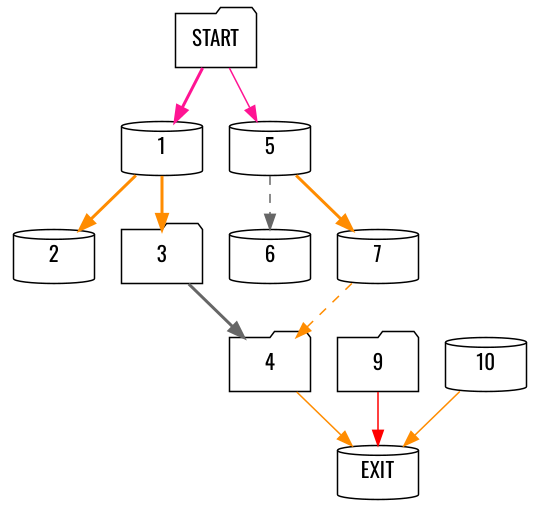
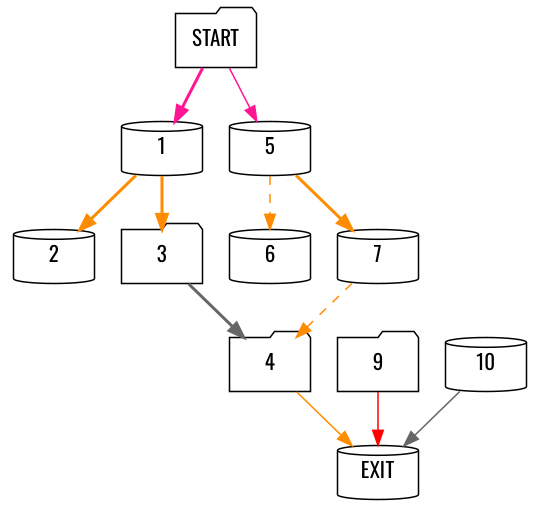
  digraph {
    fontname=Oswald
    node [fontname=Oswald shape=cylinder]
    edge [color=darkorange fontname=Oswald style=bold]
    n1 [label=START shape=folder]
    1
    5
    2
    3 [shape=folder]
    6
    7
    n8 [label=EXIT]
    4 [shape=folder]
    9 [shape=folder]
    10
    n1 -> 1 [color=deeppink]
    n1 -> 5 [color=deeppink style=solid]
    1 -> 2
    1 -> 3
-   5 -> 6 [color=gray40 style=dashed]
+   5 -> 6 [style=dashed]
    5 -> 7
    3 -> 4 [color=gray40]
    7 -> 4 [style=dashed]
    4 -> n8 [style=solid]
    9 -> n8 [color=red style=solid]
-   10 -> n8 [style=solid]
+   10 -> n8 [color=gray40 style=solid]
  }
